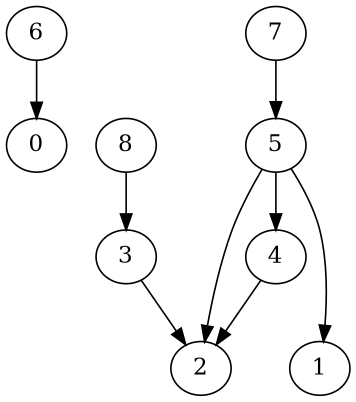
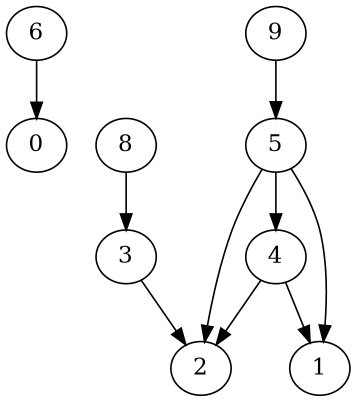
  digraph {
    splines=true
    node [shape=ellipse]
    n1 [height=0.3 label=0 width=0.3]
    n2 [height=0.3 label=1 width=0.3]
    n3 [height=0.3 label=2 width=0.3]
    n4 [height=0.3 label=3 width=0.3]
    n5 [height=0.3 label=4 width=0.3]
    n6 [height=0.3 label=5 width=0.3]
    n7 [height=0.3 label=6 width=0.3]
    n8 [height=0.3 label=8 width=0.3]
-   n9 [height=0.3 label=7 width=0.3]
+   n9 [height=0.3 label=9 width=0.3]
    n4 -> n3
+   n5 -> n2
    n5 -> n3
    n6 -> n2
    n6 -> n3
    n6 -> n5
    n7 -> n1
    n8 -> n4
    n9 -> n6
  }
